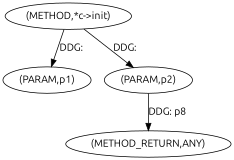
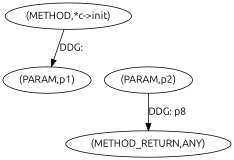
  digraph {
    fontname=Ubuntu
    node [fontname=Ubuntu]
    edge [fontname=Ubuntu]
    n1 [label=<(METHOD,*c-&gt;init)>]
    n2 [label=<(PARAM,p1)>]
    n3 [label=<(PARAM,p2)>]
    n4 [label=<(METHOD_RETURN,ANY)>]
    n1 -> n2 [label="DDG: "]
-   n1 -> n3 [label="DDG: "]
    n3 -> n4 [label="DDG: p8"]
  }
